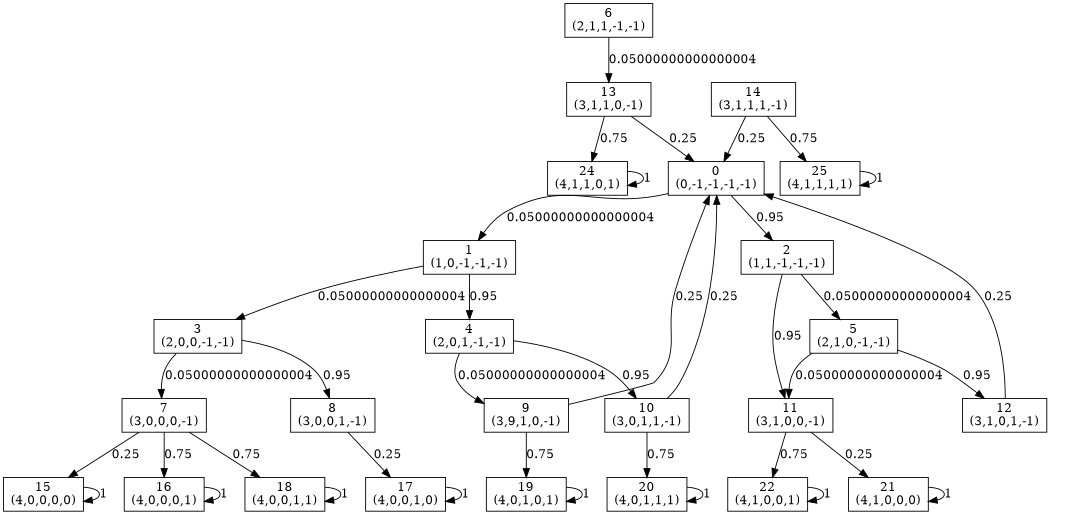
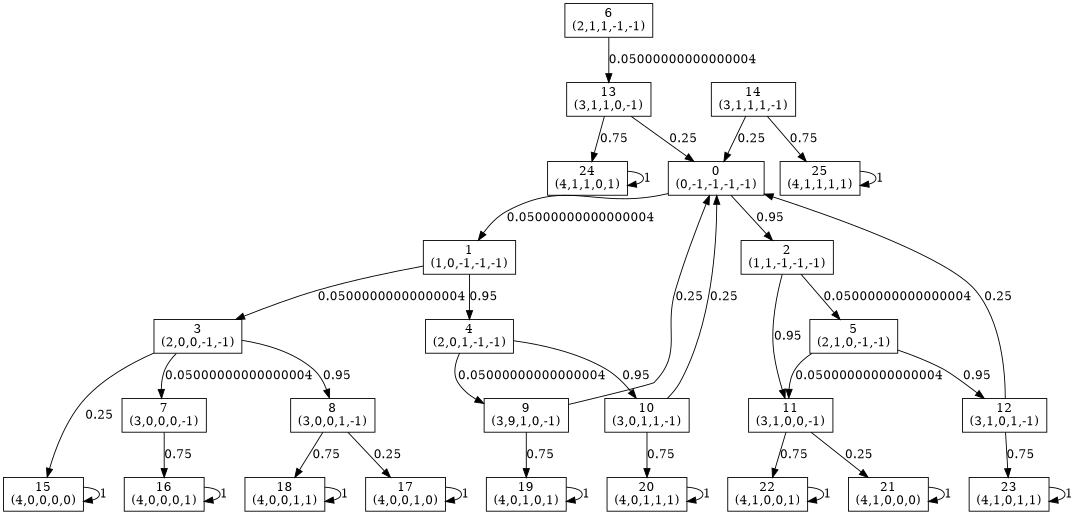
  digraph {
    node [shape=box]
    n1 [label="0\n(0,-1,-1,-1,-1)"]
    n2 [label="1\n(1,0,-1,-1,-1)"]
    n3 [label="2\n(1,1,-1,-1,-1)"]
    n4 [label="3\n(2,0,0,-1,-1)"]
    n5 [label="4\n(2,0,1,-1,-1)"]
    n6 [label="5\n(2,1,0,-1,-1)"]
    n7 [label="11\n(3,1,0,0,-1)"]
    n8 [label="7\n(3,0,0,0,-1)"]
    n9 [label="8\n(3,0,0,1,-1)"]
    n10 [label="9\n(3,9,1,0,-1)"]
    n11 [label="10\n(3,0,1,1,-1)"]
    n12 [label="12\n(3,1,0,1,-1)"]
    n13 [label="6\n(2,1,1,-1,-1)"]
    n14 [label="13\n(3,1,1,0,-1)"]
    n15 [label="15\n(4,0,0,0,0)"]
    n16 [label="16\n(4,0,0,0,1)"]
    n17 [label="17\n(4,0,0,1,0)"]
    n18 [label="18\n(4,0,0,1,1)"]
    n19 [label="19\n(4,0,1,0,1)"]
    n20 [label="20\n(4,0,1,1,1)"]
    n21 [label="21\n(4,1,0,0,0)"]
    n22 [label="22\n(4,1,0,0,1)"]
+   n23 [label="23\n(4,1,0,1,1)"]
    n24 [label="24\n(4,1,1,0,1)"]
    n25 [label="14\n(3,1,1,1,-1)"]
    n26 [label="25\n(4,1,1,1,1)"]
    n1 -> n2 [label=0.05000000000000004]
    n1 -> n3 [label=0.95]
    n2 -> n4 [label=0.05000000000000004]
    n2 -> n5 [label=0.95]
    n3 -> n6 [label=0.05000000000000004]
    n3 -> n7 [label=0.95]
    n4 -> n8 [label=0.05000000000000004]
    n4 -> n9 [label=0.95]
    n5 -> n10 [label=0.05000000000000004]
    n5 -> n11 [label=0.95]
    n6 -> n7 [label=0.05000000000000004]
    n6 -> n12 [label=0.95]
    n7 -> n21 [label=0.25]
    n7 -> n22 [label=0.75]
-   n8 -> n15 [label=0.25]
+   n4 -> n15 [label=0.25]
    n8 -> n16 [label=0.75]
    n9 -> n17 [label=0.25]
-   n8 -> n18 [label=0.75]
+   n9 -> n18 [label=0.75]
    n10 -> n1 [label=0.25]
    n10 -> n19 [label=0.75]
    n11 -> n1 [label=0.25]
    n11 -> n20 [label=0.75]
    n12 -> n1 [label=0.25]
+   n12 -> n23 [label=0.75]
    n13 -> n14 [label=0.05000000000000004]
    n14 -> n1 [label=0.25]
    n14 -> n24 [label=0.75]
    n15 -> n15 [label=1]
    n16 -> n16 [label=1]
    n17 -> n17 [label=1]
    n18 -> n18 [label=1]
    n19 -> n19 [label=1]
    n20 -> n20 [label=1]
    n21 -> n21 [label=1]
    n22 -> n22 [label=1]
+   n23 -> n23 [label=1]
    n24 -> n24 [label=1]
    n25 -> n1 [label=0.25]
    n25 -> n26 [label=0.75]
    n26 -> n26 [label=1]
  }
